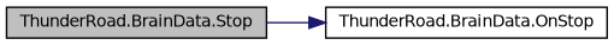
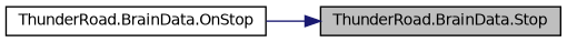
  digraph {
    rankdir=LR
    node [color=black fontname=Helvetica fontsize=10 shape=record style=filled]
    n1 [fillcolor=grey75 fontcolor=black height=0.2 label="ThunderRoad.BrainData.Stop" width=0.4]
    n2 [fillcolor=white height=0.2 label="ThunderRoad.BrainData.OnStop" width=0.4]
-   n1 -> n2 [color=midnightblue fontname=Helvetica fontsize=10 labelfontname=Helvetica labelfontsize=10 style=solid]
+   n2 -> n1 [color=midnightblue fontname=Helvetica fontsize=10 labelfontname=Helvetica labelfontsize=10 style=solid]
  }
